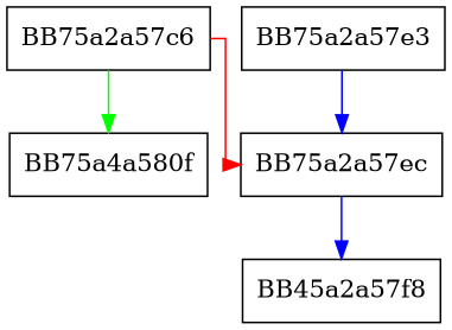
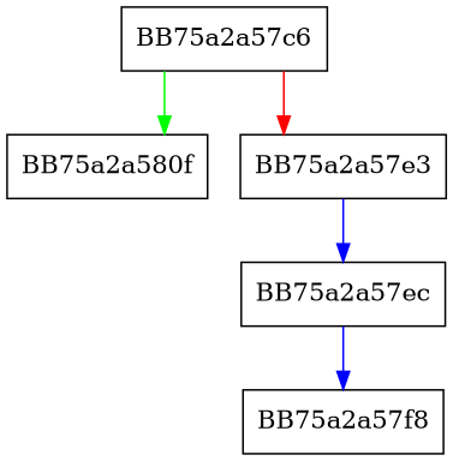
  digraph {
    splines=ortho
    node [shape=box]
    edge [color=blue]
    BB75a2a57c6
-   BB75a2a580f [label=BB75a4a580f]
+   BB75a2a580f
    BB75a2a57e3
    BB75a2a57ec
-   BB75a2a57f8 [label=BB45a2a57f8]
+   BB75a2a57f8
    BB75a2a57c6 -> BB75a2a580f [color=green]
-   BB75a2a57c6 -> BB75a2a57ec [color=red]
+   BB75a2a57c6 -> BB75a2a57e3 [color=red]
    BB75a2a57e3 -> BB75a2a57ec
    BB75a2a57ec -> BB75a2a57f8
  }
